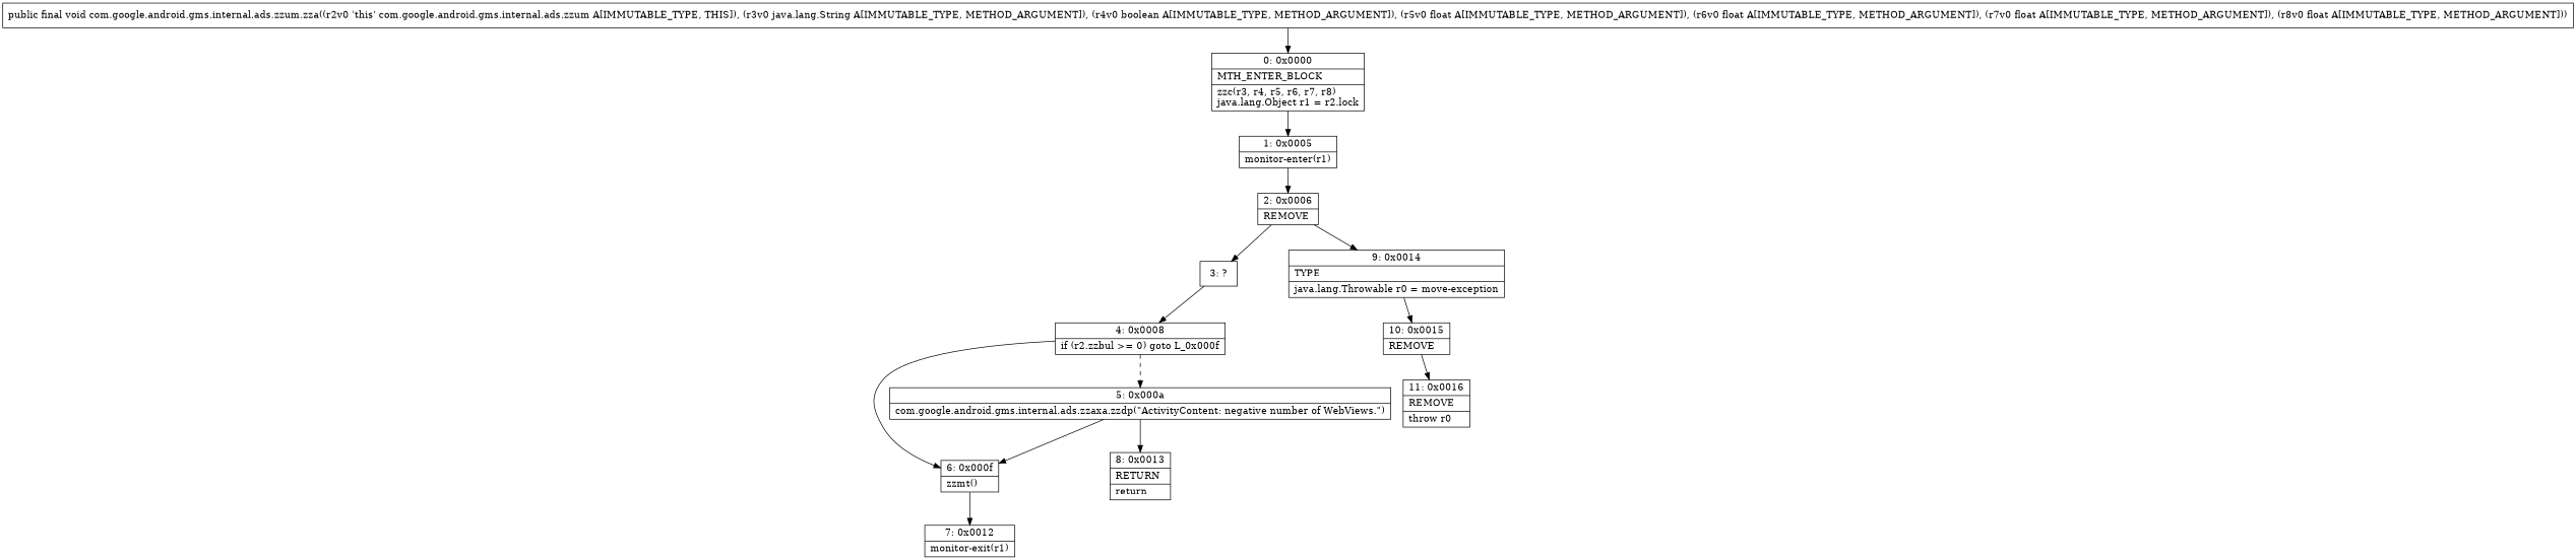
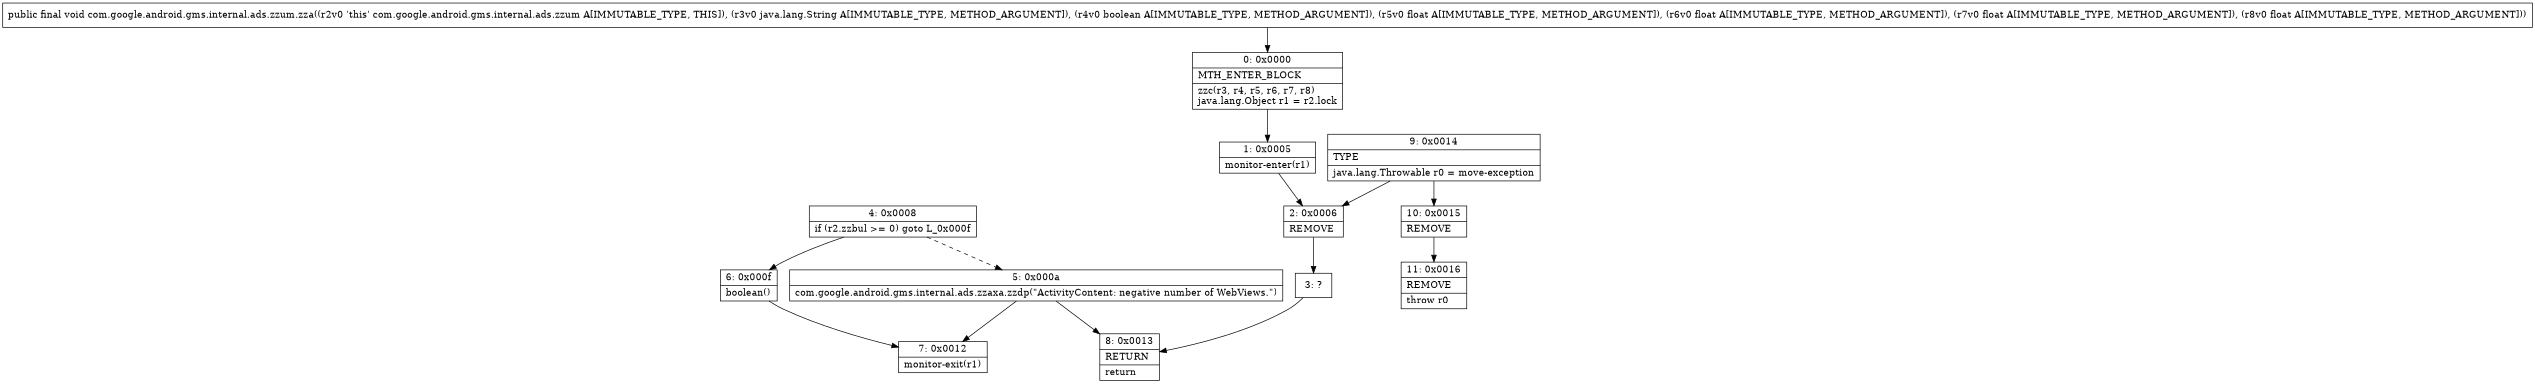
  digraph {
    node [shape=record]
    n1 [label="{0\:\ 0x0000|MTH_ENTER_BLOCK\l|zzc(r3, r4, r5, r6, r7, r8)\ljava.lang.Object r1 = r2.lock\l}"]
    n2 [label="{1\:\ 0x0005|monitor\-enter(r1)\l}"]
    n3 [label="{2\:\ 0x0006|REMOVE\l}"]
    n4 [label="{3\:\ ?}"]
    n5 [label="{9\:\ 0x0014|TYPE\l|java.lang.Throwable r0 = move\-exception\l}"]
    n6 [label="{4\:\ 0x0008|if (r2.zzbul \>= 0) goto L_0x000f\l}"]
    n7 [label="{10\:\ 0x0015|REMOVE\l}"]
    n8 [label="{5\:\ 0x000a|com.google.android.gms.internal.ads.zzaxa.zzdp(\"ActivityContent: negative number of WebViews.\")\l}"]
-   n9 [label="{6\:\ 0x000f|zzmt()\l}"]
+   n9 [label="{6\:\ 0x000f|boolean()\l}"]
    n10 [label="{8\:\ 0x0013|RETURN\l|return\l}"]
    n11 [label="{7\:\ 0x0012|monitor\-exit(r1)\l}"]
    n12 [label="{11\:\ 0x0016|REMOVE\l|throw r0\l}"]
    n13 [label="{public final void com.google.android.gms.internal.ads.zzum.zza((r2v0 'this' com.google.android.gms.internal.ads.zzum A[IMMUTABLE_TYPE, THIS]), (r3v0 java.lang.String A[IMMUTABLE_TYPE, METHOD_ARGUMENT]), (r4v0 boolean A[IMMUTABLE_TYPE, METHOD_ARGUMENT]), (r5v0 float A[IMMUTABLE_TYPE, METHOD_ARGUMENT]), (r6v0 float A[IMMUTABLE_TYPE, METHOD_ARGUMENT]), (r7v0 float A[IMMUTABLE_TYPE, METHOD_ARGUMENT]), (r8v0 float A[IMMUTABLE_TYPE, METHOD_ARGUMENT])) }"]
    n1 -> n2
    n2 -> n3
    n3 -> n4
-   n3 -> n5
-   n4 -> n6
+   n5 -> n3
+   n4 -> n10
    n5 -> n7
    n6 -> n8 [style=dashed]
    n6 -> n9
    n7 -> n12
-   n8 -> n9
+   n8 -> n11
    n8 -> n10
    n9 -> n11
    n13 -> n1
  }
